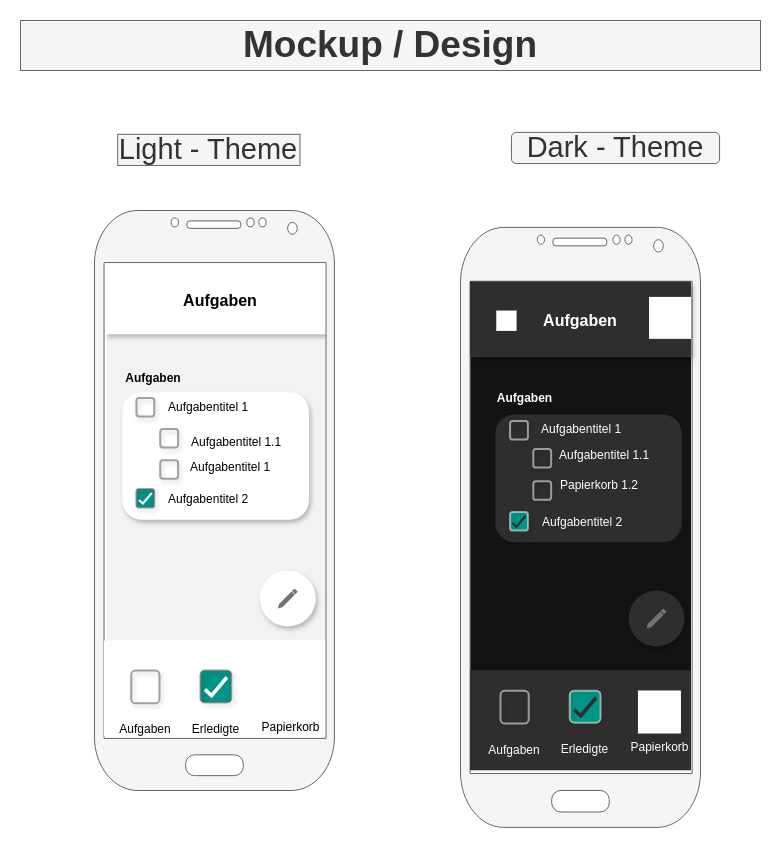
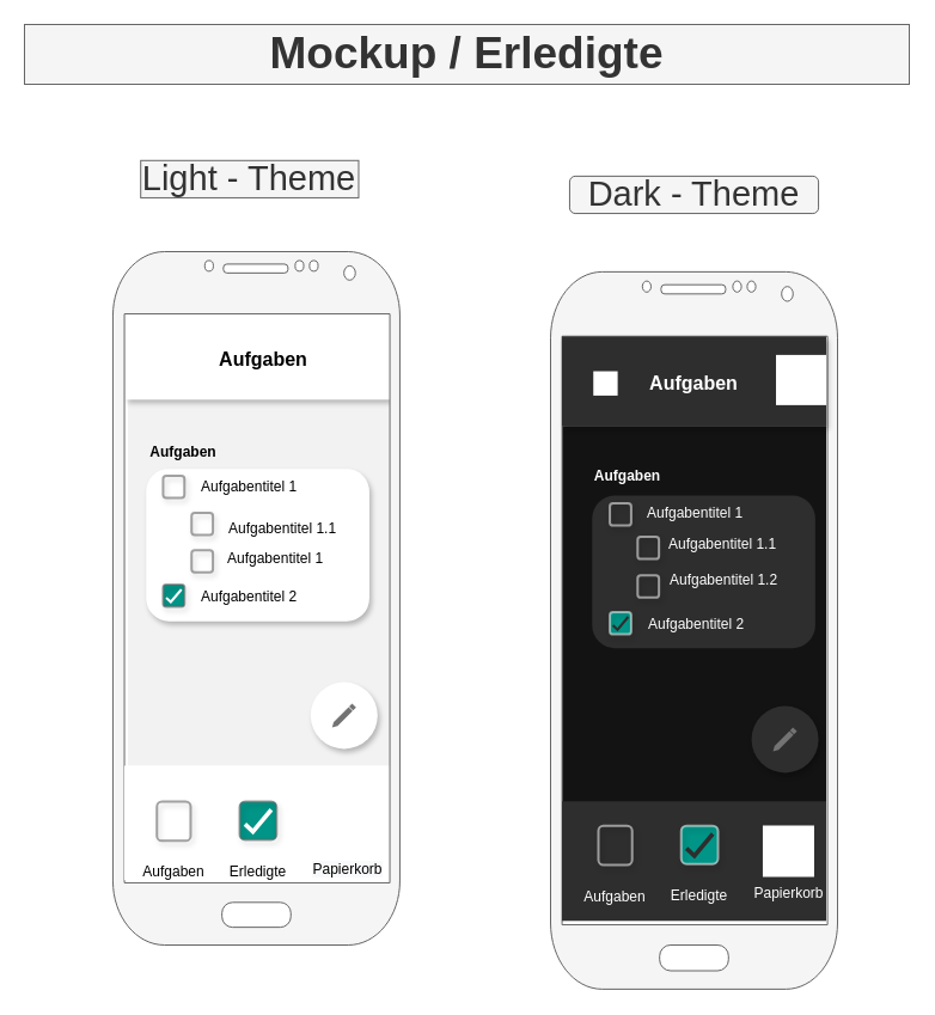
  <mxCell id="0" />
  <mxCell id="1" parent="0" />
  <mxCell id="2" value="" style="rounded=0;whiteSpace=wrap;html=1;glass=0;labelBackgroundColor=none;strokeWidth=4;fontSize=10;strokeColor=none;fillColor=#F2F2F2;" parent="1" vertex="1"><mxGeometry x="106.48" y="333.78" width="224.83" height="306.22" as="geometry" /></mxCell>
  <mxCell id="3" value="" style="rounded=0;whiteSpace=wrap;html=1;shadow=1;fillColor=#FFFFFF;strokeColor=none;" parent="1" vertex="1"><mxGeometry x="104.53" y="260" width="221" height="73.78" as="geometry" /></mxCell>
  <mxCell id="4" value="" style="verticalLabelPosition=bottom;verticalAlign=top;html=1;shadow=0;dashed=0;strokeWidth=1;shape=mxgraph.android.phone2;strokeColor=#666666;fillColor=#f5f5f5;fontColor=#333333;" parent="1" vertex="1"><mxGeometry x="93.95" y="210" width="240" height="580" as="geometry" /></mxCell>
  <mxCell id="5" value="&lt;span style=&quot;font-size: 29px&quot;&gt;Light - Theme&lt;/span&gt;" style="text;html=1;strokeColor=#666666;fillColor=#f5f5f5;align=center;verticalAlign=middle;whiteSpace=wrap;rounded=0;fontColor=#333333;" parent="1" vertex="1"><mxGeometry x="117.2" y="133.78" width="182.28" height="31.17" as="geometry" /></mxCell>
  <mxCell id="6" value="&lt;b&gt;Aufgaben&lt;/b&gt;" style="text;html=1;strokeColor=none;fillColor=none;align=center;verticalAlign=middle;whiteSpace=wrap;rounded=0;shadow=0;glass=0;labelBackgroundColor=none;sketch=0;" parent="1" vertex="1"><mxGeometry x="121.79" y="368.24" width="62.48" height="20" as="geometry" /></mxCell>
  <mxCell id="7" value="&lt;b style=&quot;font-size: 16px&quot;&gt;&lt;font color=&quot;#000000&quot;&gt;Aufgaben&lt;/font&gt;&lt;/b&gt;" style="text;html=1;strokeColor=none;fillColor=none;align=center;verticalAlign=middle;whiteSpace=wrap;rounded=0;labelBackgroundColor=none;fontSize=10;fontColor=#FF0000;" parent="1" vertex="1"><mxGeometry x="200" y="289.62" width="40" height="20" as="geometry" /></mxCell>
  <mxCell id="8" value="" style="rounded=0;whiteSpace=wrap;html=1;shadow=0;fillColor=#FFFFFF;strokeColor=none;" parent="1" vertex="1"><mxGeometry x="103.45" y="640" width="221" height="95.68" as="geometry" /></mxCell>
  <mxCell id="9" value="" style="shape=image;html=1;verticalAlign=top;verticalLabelPosition=bottom;labelBackgroundColor=#ffffff;imageAspect=0;aspect=fixed;image=https://cdn4.iconfinder.com/data/icons/wirecons-free-vector-icons/32/menu-alt-128.png;fillColor=none;" parent="1" vertex="1"><mxGeometry x="125.17" y="289.27" width="20.35" height="20.35" as="geometry" /></mxCell>
  <mxCell id="10" value="" style="rounded=1;html=1;fontColor=#000000;strokeColor=none;shadow=1;fillColor=#FFFFFF;whiteSpace=wrap;" parent="1" vertex="1"><mxGeometry x="121.79" y="391.65" width="186.64" height="127.54" as="geometry" /></mxCell>
  <mxCell id="11" value="" style="rounded=1;whiteSpace=wrap;html=1;shadow=1;glass=0;labelBackgroundColor=none;sketch=0;fillColor=none;align=left;strokeWidth=2;opacity=60;strokeColor=#666666;" parent="1" vertex="1"><mxGeometry x="135.94" y="397.49" width="17.85" height="18.5" as="geometry" /></mxCell>
  <mxCell id="12" value="" style="dashed=0;labelPosition=right;align=left;shape=mxgraph.gmdl.checkbox;strokeColor=none;fillColor=#009587;strokeWidth=2;aspect=fixed;rounded=0;shadow=0;" parent="1" vertex="1"><mxGeometry x="135.94" y="488.51" width="17.85" height="18.5" as="geometry" /></mxCell>
  <mxCell id="13" value="" style="rounded=1;whiteSpace=wrap;html=1;shadow=1;glass=0;labelBackgroundColor=none;sketch=0;fillColor=none;align=left;strokeWidth=2;opacity=60;strokeColor=#666666;" parent="1" vertex="1"><mxGeometry x="159.75" y="428.45" width="17.85" height="18.5" as="geometry" /></mxCell>
  <mxCell id="14" value="" style="rounded=1;whiteSpace=wrap;html=1;shadow=1;glass=0;labelBackgroundColor=none;sketch=0;fillColor=none;align=left;strokeWidth=2;opacity=60;strokeColor=#666666;" parent="1" vertex="1"><mxGeometry x="135.94" y="488.51" width="17.85" height="18.5" as="geometry" /></mxCell>
  <mxCell id="15" value="&lt;span&gt;Aufgabentitel 1&lt;/span&gt;" style="text;html=1;strokeColor=none;fillColor=none;align=left;verticalAlign=bottom;whiteSpace=wrap;rounded=0;" parent="1" vertex="1"><mxGeometry x="165.76" y="395.99" width="123.27" height="20" as="geometry" /></mxCell>
  <mxCell id="16" value="&lt;span&gt;Aufgabentitel 1.1&lt;/span&gt;" style="text;html=1;strokeColor=none;fillColor=none;align=left;verticalAlign=middle;whiteSpace=wrap;rounded=0;" parent="1" vertex="1"><mxGeometry x="189.22" y="431.72" width="123.27" height="20" as="geometry" /></mxCell>
  <mxCell id="17" value="&lt;span&gt;Aufgabentitel 1&lt;/span&gt;" style="text;html=1;strokeColor=none;fillColor=none;align=left;verticalAlign=middle;whiteSpace=wrap;rounded=0;" parent="1" vertex="1"><mxGeometry x="187.94" y="457.45" width="123.27" height="20" as="geometry" /></mxCell>
  <mxCell id="18" value="" style="rounded=1;whiteSpace=wrap;html=1;shadow=1;glass=0;labelBackgroundColor=none;sketch=0;fillColor=none;align=left;strokeWidth=2;opacity=60;strokeColor=#666666;" parent="1" vertex="1"><mxGeometry x="159.75" y="459.7" width="17.85" height="18.5" as="geometry" /></mxCell>
  <mxCell id="19" value="&lt;span&gt;Aufgabentitel 2&lt;/span&gt;" style="text;html=1;strokeColor=none;fillColor=none;align=left;verticalAlign=middle;whiteSpace=wrap;rounded=0;" parent="1" vertex="1"><mxGeometry x="166.42" y="488.51" width="123.27" height="20" as="geometry" /></mxCell>
  <mxCell id="20" value="&lt;span style=&quot;color: rgba(0 , 0 , 0 , 0) ; font-family: monospace ; font-size: 0px&quot;&gt;%3CmxGraphModel%3E%3Croot%3E%3CmxCell%20id%3D%220%22%2F%3E%3CmxCell%20id%3D%221%22%20parent%3D%220%22%2F%3E%3CmxCell%20id%3D%222%22%20value%3D%22%22%20style%3D%22rounded%3D0%3BwhiteSpace%3Dwrap%3Bhtml%3D1%3Bshadow%3D0%3Bsketch%3D0%3BfontSize%3D14%3BgradientDirection%3Deast%3BstrokeColor%3Dnone%3BfillColor%3D%2323383b%3BgradientColor%3D%23382430%3B%22%20vertex%3D%221%22%20parent%3D%221%22%3E%3CmxGeometry%20x%3D%22-21885.63%22%20y%3D%2267836.38%22%20width%3D%22240.97%22%20height%3D%22551.37%22%20as%3D%22geometry%22%2F%3E%3C%2FmxCell%3E%3C%2Froot%3E%3C%2FmxGraphModel%3E&lt;/span&gt;&lt;span style=&quot;color: rgba(0 , 0 , 0 , 0) ; font-family: monospace ; font-size: 0px&quot;&gt;%3CmxGraphModel%3E%3Croot%3E%3CmxCell%20id%3D%220%22%2F%3E%3CmxCell%20id%3D%221%22%20parent%3D%220%22%2F%3E%3CmxCell%20id%3D%222%22%20value%3D%22%22%20style%3D%22rounded%3D0%3BwhiteSpace%3Dwrap%3Bhtml%3D1%3Bshadow%3D0%3Bsketch%3D0%3BfontSize%3D14%3BgradientDirection%3Deast%3BstrokeColor%3Dnone%3BfillColor%3D%2323383b%3BgradientColor%3D%23382430%3B%22%20vertex%3D%221%22%20parent%3D%221%22%3E%3CmxGeometry%20x%3D%22-21885.63%22%20y%3D%2267836.38%22%20width%3D%22240.97%22%20height%3D%22551.37%22%20as%3D%22geometry%22%2F%3E%3C%2FmxCell%3E%3C%2Froot%3E%3C%2FmxGraphModel%3E&lt;/span&gt;" style="rounded=0;whiteSpace=wrap;html=1;shadow=0;sketch=0;fontSize=14;gradientDirection=east;strokeColor=none;fillColor=#131313;" parent="1" vertex="1"><mxGeometry x="469.5" y="355.72" width="221" height="321.17" as="geometry" /></mxCell>
  <mxCell id="21" value="" style="verticalLabelPosition=bottom;verticalAlign=top;html=1;shadow=0;dashed=0;strokeWidth=1;shape=mxgraph.android.phone2;strokeColor=#666666;fillColor=#f5f5f5;fontColor=#333333;" parent="1" vertex="1"><mxGeometry x="460" y="226.89" width="240" height="600" as="geometry" /></mxCell>
  <mxCell id="22" value="" style="rounded=0;whiteSpace=wrap;html=1;fontColor=#FFFFFF;strokeColor=none;fillColor=#2E2E2E;shadow=1;" parent="1" vertex="1"><mxGeometry x="469.5" y="280.91" width="221" height="74.81" as="geometry" /></mxCell>
- <mxCell id="23" value="&lt;font style=&quot;font-size: 29px&quot;&gt;Dark - Theme&lt;/font&gt;" style="text;html=1;strokeColor=#666666;fillColor=#f5f5f5;align=center;verticalAlign=middle;whiteSpace=wrap;rounded=1;fontColor=#333333;glass=0;" parent="1" vertex="1"><mxGeometry x="510.94" y="131.89" width="208.13" height="31.17" as="geometry" /></mxCell>
+ <mxCell id="23" value="&lt;font style=&quot;font-size: 29px&quot;&gt;Dark - Theme&lt;/font&gt;" style="text;html=1;strokeColor=#666666;fillColor=#f5f5f5;align=center;verticalAlign=middle;whiteSpace=wrap;rounded=1;fontColor=#333333;glass=0;" parent="1" vertex="1"><mxGeometry x="475.94" y="146.89" width="208.13" height="31.17" as="geometry" /></mxCell>
  <mxCell id="24" value="&lt;b style=&quot;color: rgb(255 , 255 , 255) ; font-size: 16px&quot;&gt;Aufgaben&lt;/b&gt;" style="text;html=1;strokeColor=none;fillColor=none;align=center;verticalAlign=middle;whiteSpace=wrap;rounded=0;labelBackgroundColor=none;fontSize=10;fontColor=#FF0000;" parent="1" vertex="1"><mxGeometry x="560.04" y="309.62" width="40" height="20" as="geometry" /></mxCell>
  <mxCell id="25" value="" style="shape=image;html=1;verticalAlign=top;verticalLabelPosition=bottom;labelBackgroundColor=#ffffff;imageAspect=0;aspect=fixed;image=https://cdn4.iconfinder.com/data/icons/wirecons-free-vector-icons/32/menu-alt-128.png;fillColor=none;imageBackground=#ffffff;" parent="1" vertex="1"><mxGeometry x="495.75" y="310.04" width="20.35" height="20.35" as="geometry" /></mxCell>
  <mxCell id="26" value="&lt;b&gt;Aufgaben&lt;/b&gt;" style="text;html=1;strokeColor=none;fillColor=none;align=center;verticalAlign=middle;whiteSpace=wrap;rounded=0;shadow=0;glass=0;labelBackgroundColor=none;sketch=0;fontColor=#FFFFFF;" parent="1" vertex="1"><mxGeometry x="494.75" y="387.52" width="59.31" height="20" as="geometry" /></mxCell>
  <mxCell id="27" value="" style="rounded=0;whiteSpace=wrap;html=1;fontColor=#FFFFFF;strokeColor=none;fillColor=#2E2E2E;" parent="1" vertex="1"><mxGeometry x="469.5" y="669.78" width="221" height="100" as="geometry" /></mxCell>
  <mxCell id="28" value="" style="rounded=1;whiteSpace=wrap;html=1;fontColor=#FFFFFF;align=center;strokeColor=none;fillColor=#2E2E2E;shadow=0;" parent="1" vertex="1"><mxGeometry x="494.75" y="414.11" width="186.64" height="127.54" as="geometry" /></mxCell>
  <mxCell id="29" value="" style="rounded=1;whiteSpace=wrap;html=1;shadow=1;glass=0;labelBackgroundColor=none;sketch=0;fillColor=none;align=left;strokeWidth=2;opacity=60;strokeColor=#E6E6E6;" parent="1" vertex="1"><mxGeometry x="509.56" y="420.56" width="17.85" height="18.5" as="geometry" /></mxCell>
  <mxCell id="30" value="" style="dashed=0;labelPosition=right;align=left;shape=mxgraph.gmdl.checkbox;strokeColor=none;fillColor=#009587;strokeWidth=2;aspect=fixed;rounded=0;shadow=0;" parent="1" vertex="1"><mxGeometry x="509.56" y="511.58" width="17.85" height="18.5" as="geometry" /></mxCell>
  <mxCell id="31" value="" style="rounded=1;whiteSpace=wrap;html=1;shadow=1;glass=0;labelBackgroundColor=none;sketch=0;fillColor=none;align=left;strokeWidth=2;opacity=60;strokeColor=#E6E6E6;" parent="1" vertex="1"><mxGeometry x="532.79" y="448.58" width="17.85" height="18.5" as="geometry" /></mxCell>
  <mxCell id="32" value="" style="rounded=1;whiteSpace=wrap;html=1;shadow=1;glass=0;labelBackgroundColor=none;sketch=0;fillColor=none;align=left;strokeWidth=2;opacity=60;strokeColor=#E6E6E6;" parent="1" vertex="1"><mxGeometry x="509.56" y="511.58" width="17.85" height="18.5" as="geometry" /></mxCell>
  <mxCell id="33" value="&lt;span style=&quot;color: rgb(255 , 255 , 255)&quot;&gt;Aufgabentitel 1&lt;/span&gt;" style="text;html=1;strokeColor=none;fillColor=none;align=left;verticalAlign=middle;whiteSpace=wrap;rounded=0;" parent="1" vertex="1"><mxGeometry x="539.38" y="419.06" width="123.27" height="20" as="geometry" /></mxCell>
  <mxCell id="34" value="&lt;span style=&quot;color: rgb(255 , 255 , 255)&quot;&gt;Aufgabentitel 1.1&lt;/span&gt;" style="text;html=1;strokeColor=none;fillColor=none;align=left;verticalAlign=middle;whiteSpace=wrap;rounded=0;" parent="1" vertex="1"><mxGeometry x="557.23" y="445.31" width="113.29" height="20" as="geometry" /></mxCell>
- <mxCell id="35" value="&lt;span style=&quot;color: rgb(255 , 255 , 255)&quot;&gt;Papierkorb 1.2&lt;/span&gt;" style="text;html=1;strokeColor=none;fillColor=none;align=left;verticalAlign=middle;whiteSpace=wrap;rounded=0;" parent="1" vertex="1"><mxGeometry x="558.12" y="475.06" width="112.4" height="20" as="geometry" /></mxCell>
+ <mxCell id="35" value="&lt;span style=&quot;color: rgb(255 , 255 , 255)&quot;&gt;Aufgabentitel 1.2&lt;/span&gt;" style="text;html=1;strokeColor=none;fillColor=none;align=left;verticalAlign=middle;whiteSpace=wrap;rounded=0;" parent="1" vertex="1"><mxGeometry x="558.12" y="475.06" width="112.4" height="20" as="geometry" /></mxCell>
  <mxCell id="36" value="" style="rounded=1;whiteSpace=wrap;html=1;shadow=1;glass=0;labelBackgroundColor=none;sketch=0;fillColor=none;align=left;strokeWidth=2;opacity=60;strokeColor=#E6E6E6;" parent="1" vertex="1"><mxGeometry x="532.79" y="480.85" width="17.85" height="18.5" as="geometry" /></mxCell>
  <mxCell id="37" value="&lt;span style=&quot;color: rgb(255 , 255 , 255)&quot;&gt;Aufgabentitel 2&lt;/span&gt;" style="text;html=1;strokeColor=none;fillColor=none;align=left;verticalAlign=middle;whiteSpace=wrap;rounded=0;" parent="1" vertex="1"><mxGeometry x="540.04" y="511.58" width="123.27" height="20" as="geometry" /></mxCell>
  <mxCell id="38" value="" style="shape=image;html=1;verticalAlign=top;verticalLabelPosition=bottom;labelBackgroundColor=#ffffff;imageAspect=0;aspect=fixed;image=https://cdn0.iconfinder.com/data/icons/geosm-e-commerce/48/info-128.png" parent="1" vertex="1"><mxGeometry x="284.43" y="280.65" width="41.98" height="41.98" as="geometry" /></mxCell>
  <mxCell id="39" value="" style="shape=image;html=1;verticalAlign=top;verticalLabelPosition=bottom;labelBackgroundColor=#ffffff;imageAspect=0;aspect=fixed;image=https://cdn0.iconfinder.com/data/icons/geosm-e-commerce/48/info-128.png;imageBackground=#FFFFFF;" parent="1" vertex="1"><mxGeometry x="648.52" y="296.39" width="41.98" height="41.98" as="geometry" /></mxCell>
- <mxCell id="40" value="&lt;font size=&quot;1&quot;&gt;&lt;b style=&quot;font-size: 37px&quot;&gt;Mockup / Design&lt;/b&gt;&lt;/font&gt;" style="text;html=1;strokeColor=#666666;fillColor=#f5f5f5;align=center;verticalAlign=middle;whiteSpace=wrap;rounded=0;fontColor=#333333;" parent="1" vertex="1"><mxGeometry x="20" y="20" width="740" height="50" as="geometry" /></mxCell>
+ <mxCell id="40" value="&lt;font size=&quot;1&quot;&gt;&lt;b style=&quot;font-size: 37px&quot;&gt;Mockup / Erledigte&lt;/b&gt;&lt;/font&gt;" style="text;html=1;strokeColor=#666666;fillColor=#f5f5f5;align=center;verticalAlign=middle;whiteSpace=wrap;rounded=0;fontColor=#333333;" parent="1" vertex="1"><mxGeometry x="20" y="20" width="740" height="50" as="geometry" /></mxCell>
  <mxCell id="41" value="" style="shape=ellipse;dashed=0;strokeColor=none;shadow=1;fontSize=13;align=center;verticalAlign=top;labelPosition=center;verticalLabelPosition=bottom;html=1;aspect=fixed;" parent="1" vertex="1"><mxGeometry x="259.31" y="570" width="56" height="56" as="geometry" /></mxCell>
  <mxCell id="42" value="" style="dashed=0;html=1;shape=mxgraph.gmdl.edit;strokeColor=none;fillColor=#737373;shadow=0;" parent="41" vertex="1"><mxGeometry x="18" y="18" width="20" height="20" as="geometry" /></mxCell>
  <mxCell id="43" value="" style="shape=ellipse;dashed=0;shadow=1;fontSize=13;align=center;verticalAlign=top;labelPosition=center;verticalLabelPosition=bottom;html=1;aspect=fixed;strokeColor=none;fillColor=#2E2E2E;" parent="1" vertex="1"><mxGeometry x="628.07" y="590" width="56" height="56" as="geometry" /></mxCell>
  <mxCell id="44" value="" style="dashed=0;html=1;shape=mxgraph.gmdl.edit;strokeColor=none;fillColor=#737373;shadow=0;" parent="43" vertex="1"><mxGeometry x="18" y="18" width="20" height="20" as="geometry" /></mxCell>
  <mxCell id="45" value="" style="group;aspect=fixed;" vertex="1" connectable="0" parent="1"><mxGeometry x="200" y="670" width="30.8" height="32" as="geometry" /></mxCell>
  <mxCell id="46" value="" style="dashed=0;labelPosition=right;align=left;shape=mxgraph.gmdl.checkbox;strokeColor=none;fillColor=#009587;strokeWidth=2;aspect=fixed;rounded=0;shadow=0;" vertex="1" parent="45"><mxGeometry width="30.784" height="31.905" as="geometry" /></mxCell>
  <mxCell id="47" value="&lt;br&gt;&lt;br&gt;&lt;br&gt;&lt;br&gt;&lt;br&gt;&lt;span&gt;&lt;br&gt;Erledigte&lt;/span&gt;" style="rounded=1;whiteSpace=wrap;html=1;shadow=1;glass=0;labelBackgroundColor=none;sketch=0;fillColor=none;align=center;strokeWidth=2;opacity=60;strokeColor=#666666;" vertex="1" parent="45"><mxGeometry x="3.923e-13" width="30.8" height="32.0" as="geometry" /></mxCell>
  <mxCell id="48" value="&lt;span&gt;&lt;br&gt;&lt;br&gt;&lt;br&gt;&lt;br&gt;&lt;br&gt;&lt;br&gt;Aufgaben&lt;/span&gt;" style="rounded=1;whiteSpace=wrap;html=1;shadow=1;glass=0;labelBackgroundColor=none;sketch=0;fillColor=none;align=center;strokeWidth=2;opacity=60;strokeColor=#666666;" vertex="1" parent="1"><mxGeometry x="130.76" y="670" width="28.21" height="32.86" as="geometry" /></mxCell>
  <mxCell id="49" value="&lt;span style=&quot;background-color: rgb(248 , 249 , 250)&quot;&gt;Papierkorb&lt;/span&gt;" style="shape=image;html=1;verticalAlign=top;verticalLabelPosition=bottom;labelBackgroundColor=#ffffff;imageAspect=0;aspect=fixed;image=https://cdn4.iconfinder.com/data/icons/multimedia-75/512/multimedia-39-128.png" vertex="1" parent="1"><mxGeometry x="268.21" y="669.78" width="43" height="43" as="geometry" /></mxCell>
  <mxCell id="50" value="" style="group;aspect=fixed;fontColor=#FFFFFF;" vertex="1" connectable="0" parent="1"><mxGeometry x="569.24" y="690.22" width="30.8" height="32" as="geometry" /></mxCell>
  <mxCell id="51" value="" style="dashed=0;labelPosition=right;align=left;shape=mxgraph.gmdl.checkbox;strokeColor=none;fillColor=#009587;strokeWidth=2;aspect=fixed;rounded=0;shadow=0;fontColor=#FFFFFF;" vertex="1" parent="50"><mxGeometry width="30.784" height="31.905" as="geometry" /></mxCell>
  <mxCell id="52" value="&lt;br&gt;&lt;br&gt;&lt;br&gt;&lt;br&gt;&lt;br&gt;&lt;span&gt;&lt;br&gt;Erledigte&lt;/span&gt;" style="rounded=1;whiteSpace=wrap;html=1;shadow=1;glass=0;labelBackgroundColor=none;sketch=0;fillColor=none;align=center;strokeWidth=2;opacity=60;fontColor=#FFFFFF;strokeColor=#E6E6E6;" vertex="1" parent="50"><mxGeometry x="3.923e-13" width="30.8" height="32.0" as="geometry" /></mxCell>
  <mxCell id="53" value="&lt;span&gt;&lt;br&gt;&lt;br&gt;&lt;br&gt;&lt;br&gt;&lt;br&gt;&lt;br&gt;Aufgaben&lt;/span&gt;" style="rounded=1;whiteSpace=wrap;html=1;shadow=1;glass=0;labelBackgroundColor=none;sketch=0;fillColor=none;align=center;strokeWidth=2;opacity=60;strokeColor=#E6E6E6;fontColor=#FFFFFF;" vertex="1" parent="1"><mxGeometry x="500" y="690.22" width="28.21" height="32.86" as="geometry" /></mxCell>
  <mxCell id="54" value="Papierkorb" style="shape=image;html=1;verticalAlign=top;verticalLabelPosition=bottom;labelBackgroundColor=none;imageAspect=0;aspect=fixed;image=https://cdn4.iconfinder.com/data/icons/multimedia-75/512/multimedia-39-128.png;fontColor=#FFFFFF;imageBackground=#ffffff;" vertex="1" parent="1"><mxGeometry x="637.45" y="690" width="43" height="43" as="geometry" /></mxCell>
